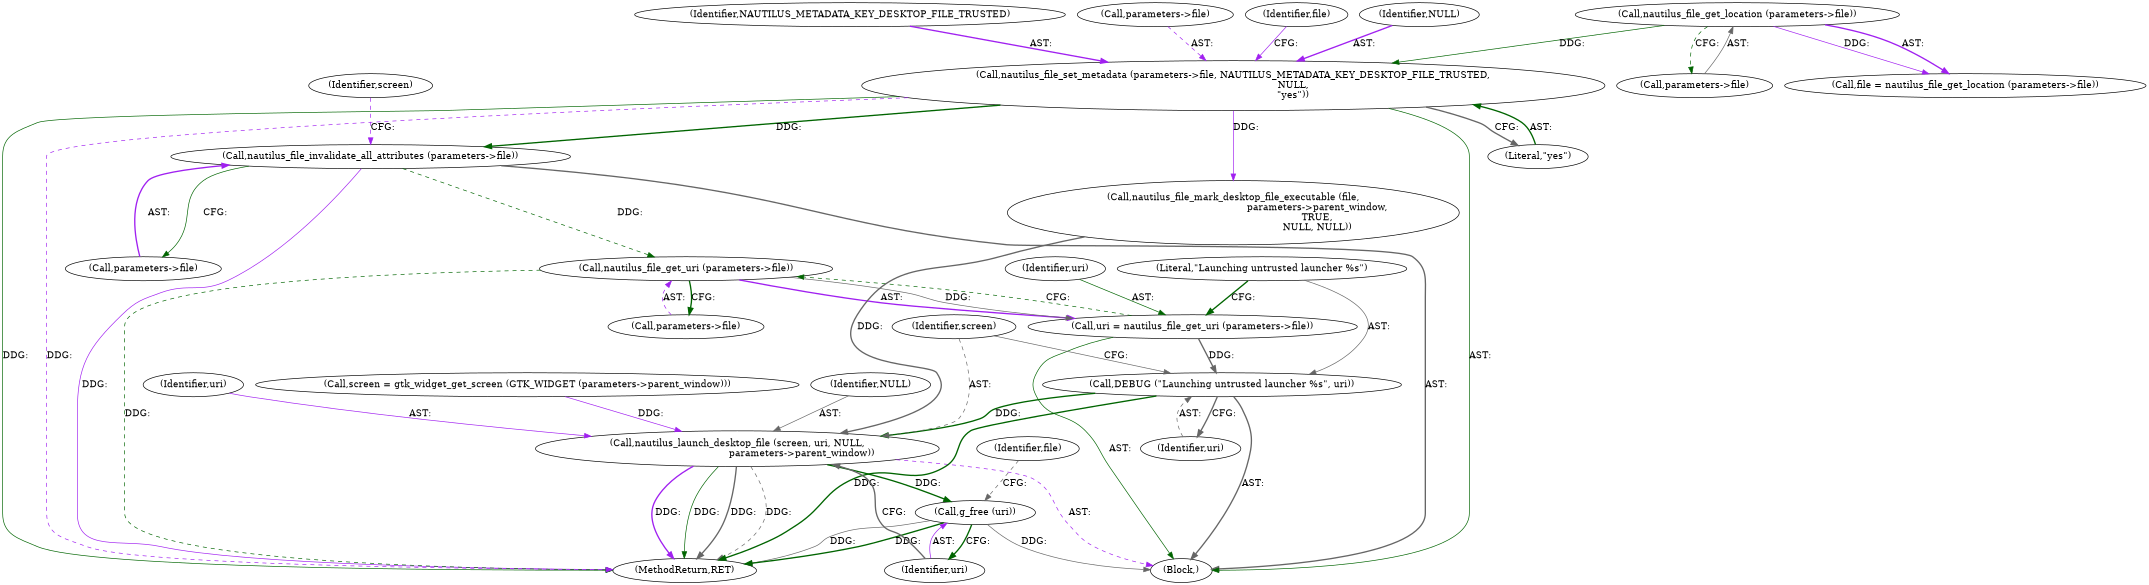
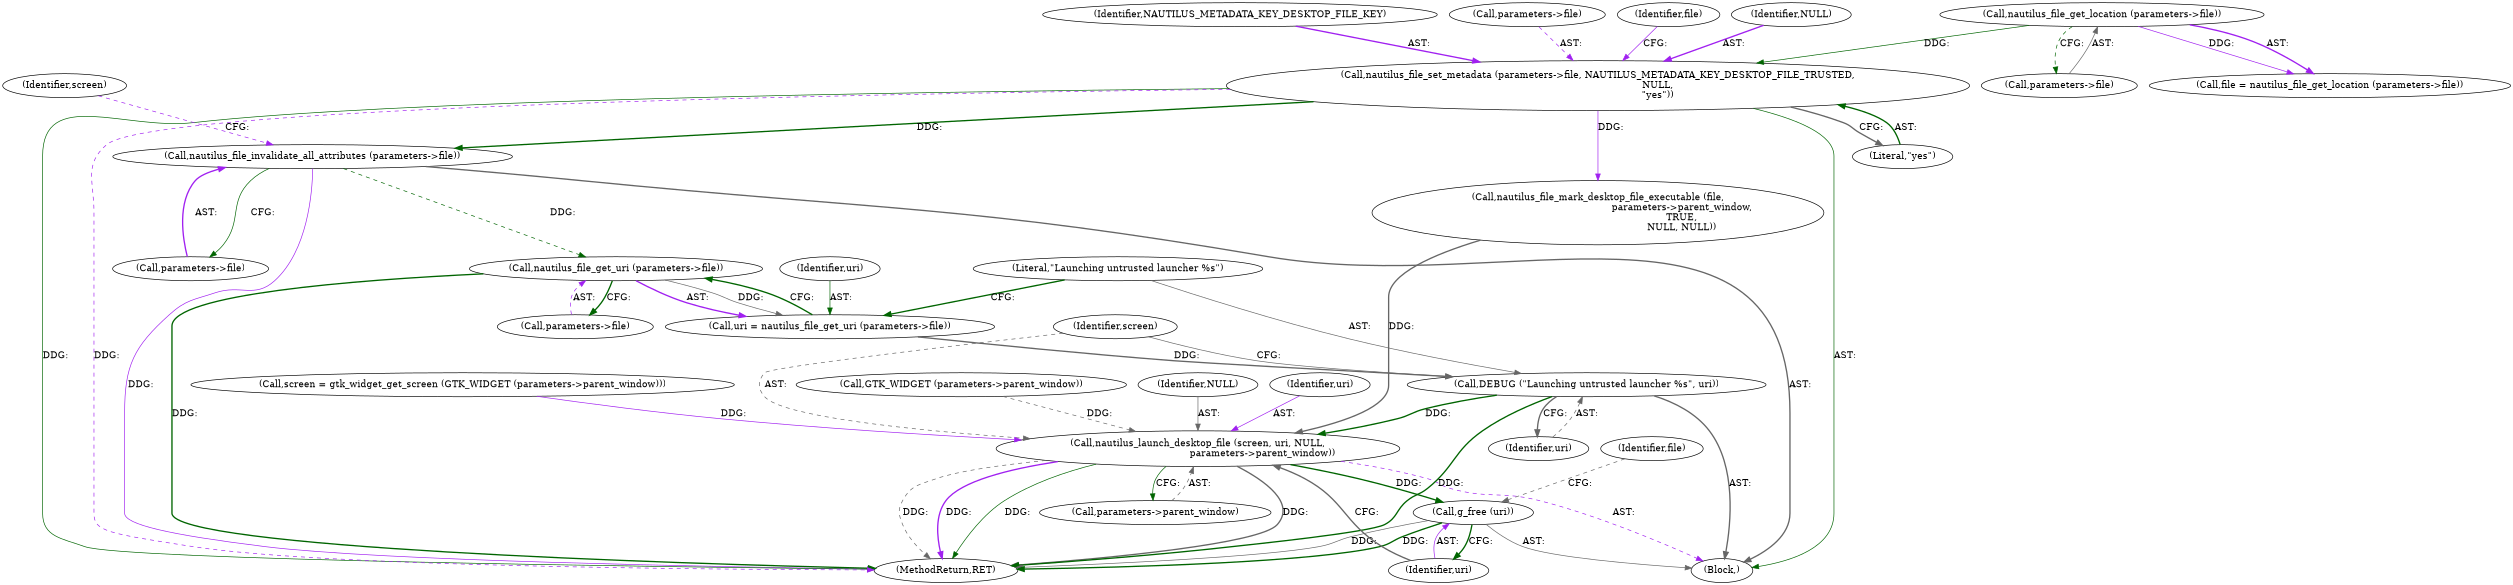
  digraph {
    edge [color=darkgreen style=bold]
    n1 [label="(Call,nautilus_file_invalidate_all_attributes (parameters->file))"]
    n2 [label="(Call,nautilus_file_get_uri (parameters->file))"]
    n3 [label="(MethodReturn,RET)"]
    n4 [label="(Call,parameters->file)"]
    n5 [label="(Block,)"]
    n6 [label="(Call,uri = nautilus_file_get_uri (parameters->file))"]
    n7 [label="(Call,parameters->file)"]
    n8 [label="(Call,nautilus_file_set_metadata (parameters->file, NAUTILUS_METADATA_KEY_DESKTOP_FILE_TRUSTED,\n                                        NULL,\n                                        \"yes\"))"]
    n9 [label="(Literal,\"yes\")"]
    n10 [label="(Call,nautilus_file_mark_desktop_file_executable (file,\n                                                        parameters->parent_window,\n                                                        TRUE,\n                                                        NULL, NULL))"]
    n11 [label="(Call,nautilus_launch_desktop_file (screen, uri, NULL,\n                                           parameters->parent_window))"]
    n12 [label="(Call,nautilus_file_get_location (parameters->file))"]
    n13 [label="(Call,file = nautilus_file_get_location (parameters->file))"]
    n14 [label="(Call,parameters->file)"]
    n15 [label="(Call,DEBUG (\"Launching untrusted launcher %s\", uri))"]
    n16 [label="(Identifier,uri)"]
    n17 [label="(Call,g_free (uri))"]
+   n18 [label="(Call,parameters->parent_window)"]
    n19 [label="(Identifier,uri)"]
-   n20 [label="(Identifier,NAUTILUS_METADATA_KEY_DESKTOP_FILE_TRUSTED)"]
+   n20 [label="(Identifier,NAUTILUS_METADATA_KEY_DESKTOP_FILE_KEY)"]
+   n21 [label="(Call,GTK_WIDGET (parameters->parent_window))"]
    n22 [label="(Identifier,NULL)"]
    n23 [label="(Identifier,screen)"]
    n24 [label="(Identifier,uri)"]
    n25 [label="(Identifier,file)"]
    n26 [label="(Identifier,screen)"]
    n27 [label="(Literal,\"Launching untrusted launcher %s\")"]
    n28 [label="(Call,parameters->file)"]
    n29 [label="(Identifier,file)"]
    n30 [label="(Identifier,NULL)"]
    n31 [label="(Identifier,uri)"]
    n32 [label="(Call,screen = gtk_widget_get_screen (GTK_WIDGET (parameters->parent_window)))"]
    n1 -> n2 [label="DDG: " style=dashed]
    n1 -> n3 [color=purple label="DDG: " style=solid]
    n1 -> n4 [label="CFG: " style=solid]
    n1 -> n5 [color=gray40 label="AST: "]
-   n2 -> n3 [label="DDG: " style=dashed]
+   n2 -> n3 [label="DDG: "]
    n2 -> n6 [color=purple label="AST: "]
    n2 -> n6 [color=gray40 label="DDG: " style=solid]
    n2 -> n7 [label="CFG: "]
    n4 -> n1 [color=purple label="AST: "]
-   n6 -> n2 [label="CFG: " style=dashed]
-   n6 -> n5 [label="AST: " style=solid]
+   n6 -> n2 [label="CFG: "]
    n6 -> n15 [color=gray40 label="DDG: "]
    n7 -> n2 [color=purple label="AST: " style=dashed]
    n8 -> n1 [label="DDG: "]
    n8 -> n3 [label="DDG: " style=solid]
    n8 -> n3 [color=purple label="DDG: " style=dashed]
    n8 -> n5 [label="AST: " style=solid]
    n8 -> n9 [color=gray40 label="CFG: "]
    n8 -> n10 [color=purple label="DDG: " style=solid]
    n9 -> n8 [label="AST: "]
    n10 -> n11 [color=gray40 label="DDG: "]
    n11 -> n3 [label="DDG: " style=solid]
    n11 -> n3 [color=gray40 label="DDG: "]
    n11 -> n3 [color=gray40 label="DDG: " style=dashed]
    n11 -> n3 [color=purple label="DDG: "]
    n11 -> n5 [color=purple label="AST: " style=dashed]
    n11 -> n17 [label="DDG: "]
+   n11 -> n18 [label="CFG: " style=solid]
    n12 -> n8 [label="DDG: " style=solid]
    n12 -> n13 [color=purple label="AST: "]
    n12 -> n13 [color=purple label="DDG: " style=solid]
    n12 -> n14 [label="CFG: " style=dashed]
    n14 -> n12 [color=gray40 label="AST: " style=solid]
    n15 -> n3 [label="DDG: "]
    n15 -> n5 [color=gray40 label="AST: "]
    n15 -> n11 [label="DDG: "]
    n15 -> n16 [color=gray40 label="CFG: "]
    n16 -> n15 [color=gray40 label="AST: " style=dashed]
    n17 -> n3 [color=gray40 label="DDG: " style=solid]
    n17 -> n3 [label="DDG: "]
-   n17 -> n5 [color=gray40 label="DDG: " style=solid]
+   n17 -> n5 [color=gray40 label="AST: " style=solid]
    n17 -> n19 [label="CFG: "]
+   n18 -> n11 [color=gray40 label="AST: " style=dashed]
    n19 -> n11 [color=gray40 label="CFG: "]
    n19 -> n17 [color=purple label="AST: " style=solid]
    n20 -> n8 [color=purple label="AST: "]
+   n21 -> n11 [color=gray40 label="DDG: " style=dashed]
    n22 -> n11 [color=gray40 label="AST: " style=solid]
    n23 -> n11 [color=gray40 label="AST: " style=dashed]
    n23 -> n15 [color=gray40 label="CFG: " style=solid]
    n24 -> n6 [label="AST: " style=solid]
    n25 -> n17 [color=gray40 label="CFG: " style=dashed]
    n26 -> n1 [color=purple label="CFG: " style=dashed]
    n27 -> n6 [label="CFG: "]
    n27 -> n15 [color=gray40 label="AST: " style=solid]
    n28 -> n8 [color=purple label="AST: " style=dashed]
    n29 -> n8 [color=purple label="CFG: " style=solid]
    n30 -> n8 [color=purple label="AST: "]
    n31 -> n11 [color=purple label="AST: " style=solid]
    n32 -> n11 [color=purple label="DDG: " style=solid]
  }
